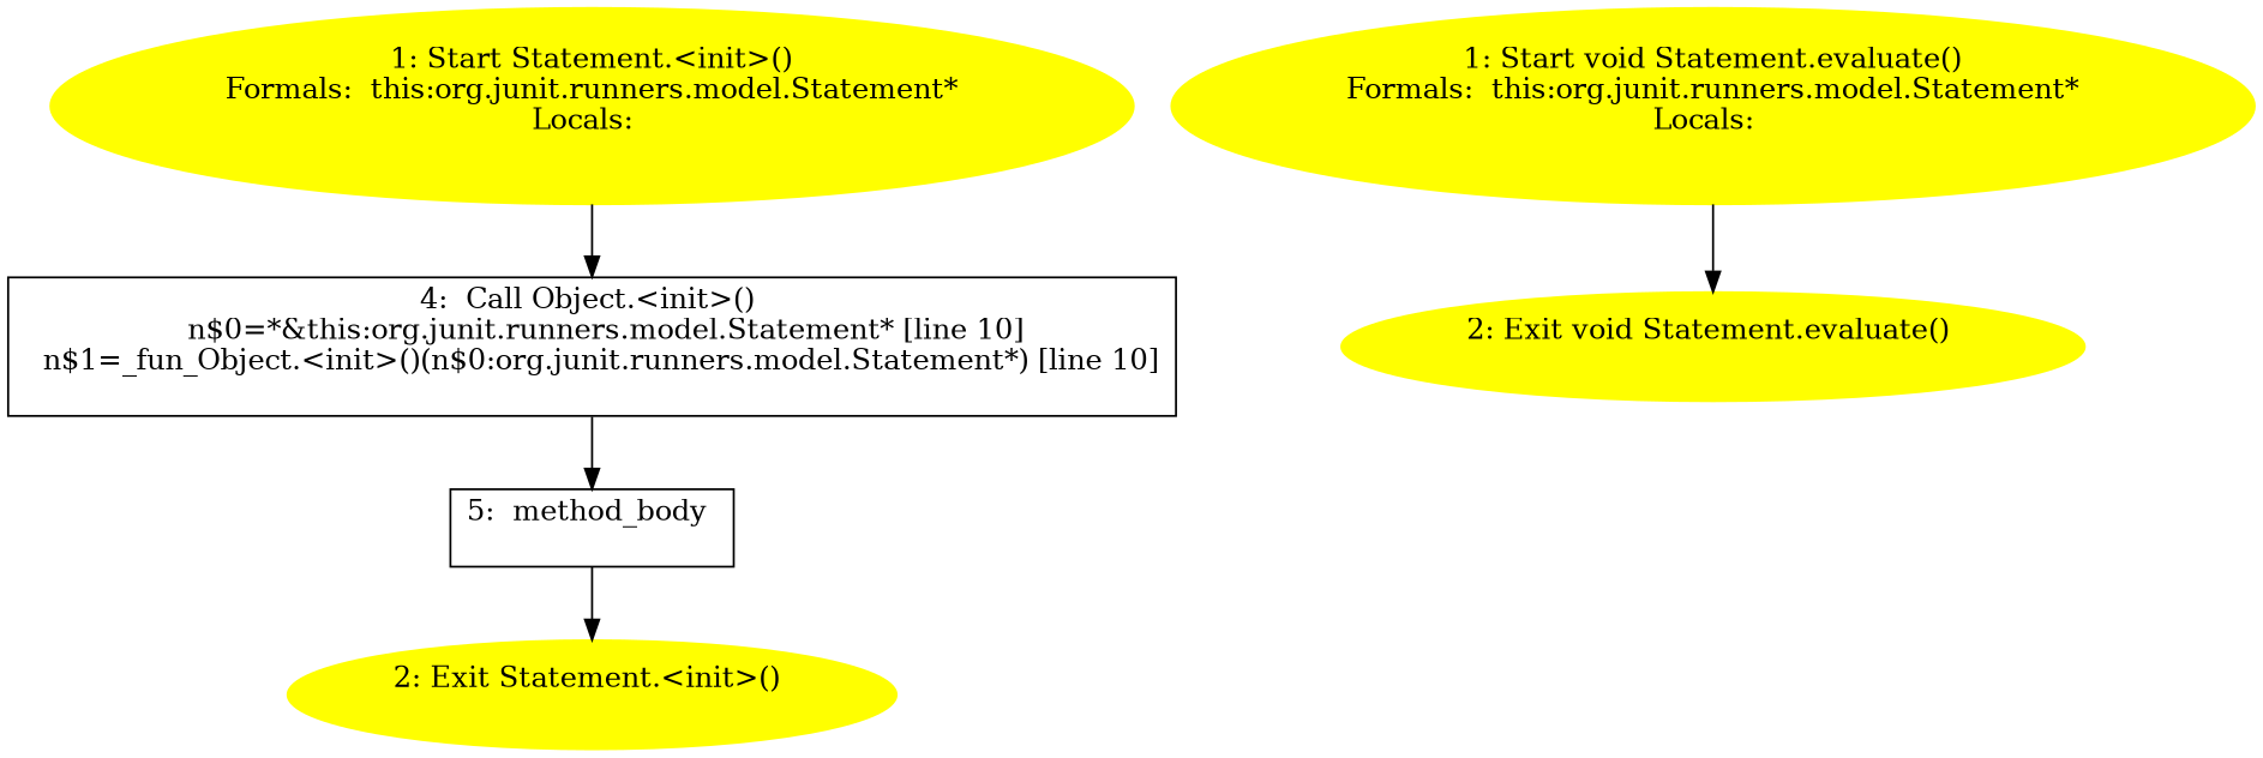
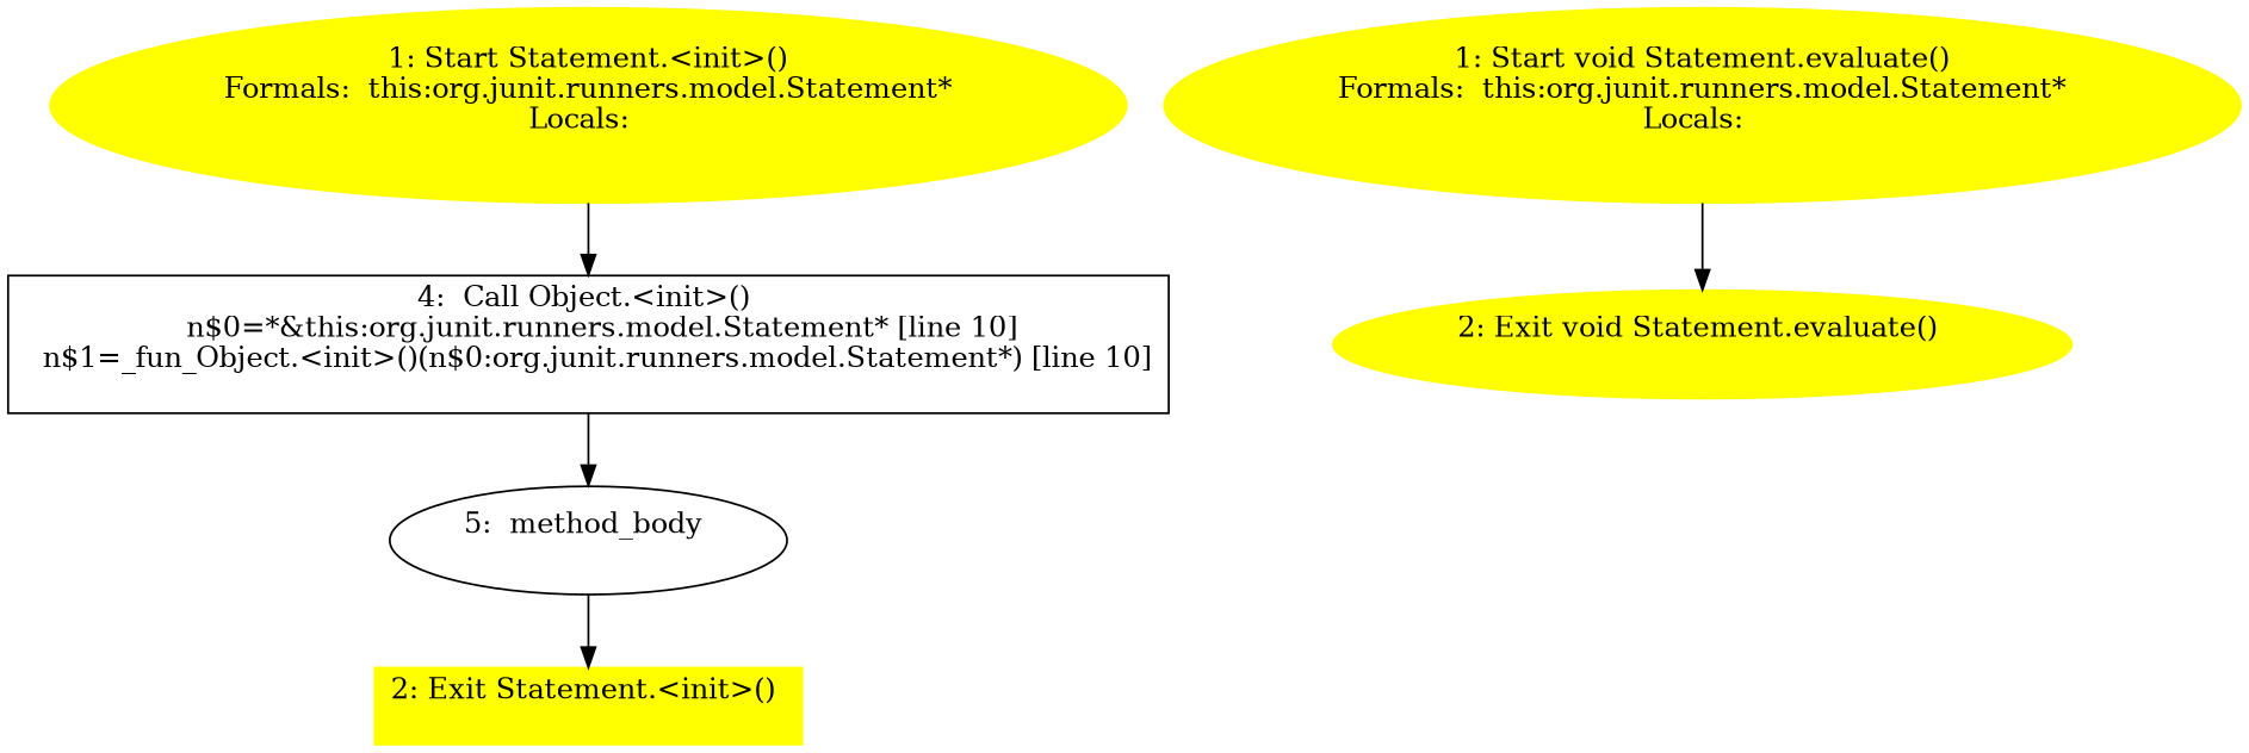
  digraph {
    node [color=yellow style=filled]
    n1 [label="1: Start Statement.<init>()\nFormals:  this:org.junit.runners.model.Statement*\nLocals:  \n  "]
    n2 [label="4:  Call Object.<init>() \n   n$0=*&this:org.junit.runners.model.Statement* [line 10]\n  n$1=_fun_Object.<init>()(n$0:org.junit.runners.model.Statement*) [line 10]\n " shape=box color="" style=""]
-   n3 [label="5:  method_body \n  " shape=box color="" style=""]
-   n4 [label="2: Exit Statement.<init>() \n  "]
+   n3 [label="5:  method_body \n  " shape=ellipse color="" style=""]
+   n4 [label="2: Exit Statement.<init>() \n  " shape=box]
    n5 [label="1: Start void Statement.evaluate()\nFormals:  this:org.junit.runners.model.Statement*\nLocals:  \n  "]
    n6 [label="2: Exit void Statement.evaluate() \n  "]
    n1 -> n2
    n2 -> n3
    n3 -> n4
    n5 -> n6
  }
